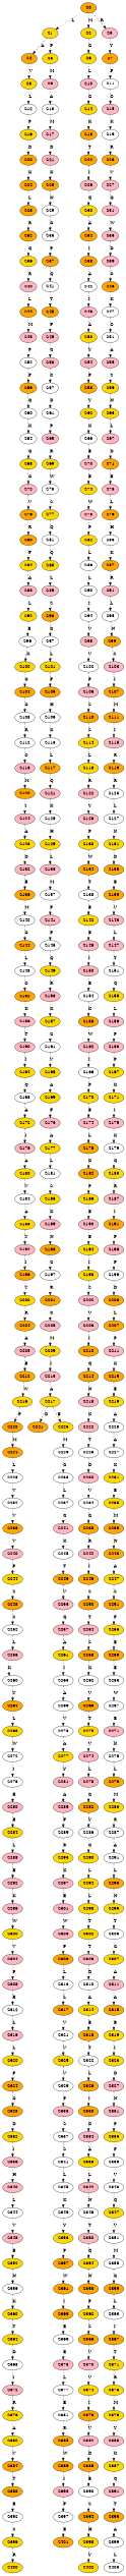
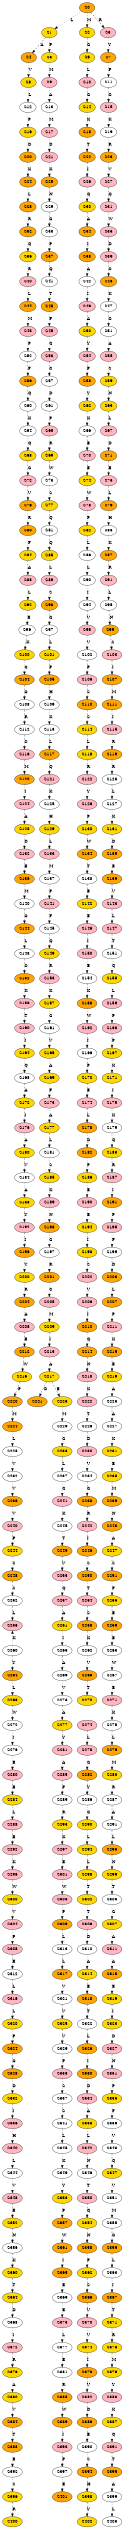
  strict digraph {
    node [fillcolor=lightpink style=filled]
    edge [style=dotted]
    S0 [fillcolor=orange]
    S1 [fillcolor=gold]
    S2 [fillcolor=gold]
    S3
    S4 [fillcolor=orange]
    S5 [fillcolor=gold]
    S6 [fillcolor=gold]
    S7 [fillcolor=orange]
    S8 [fillcolor=gold]
    S9
    S10
    S11 [fillcolor=white]
    S12 [fillcolor=white]
    S13 [fillcolor=white]
    S14 [fillcolor=gold]
    S15
    S16 [fillcolor=gold]
    S17
    S18 [fillcolor=orange]
    S19 [fillcolor=white]
    S20 [fillcolor=orange]
    S21
    S22 [fillcolor=orange]
    S23 [fillcolor=orange]
    S24 [fillcolor=orange]
    S25 [fillcolor=orange]
    S26
    S27
    S28 [fillcolor=orange]
    S29 [fillcolor=white]
    S30 [fillcolor=gold]
    S31
    S32 [fillcolor=orange]
    S33 [fillcolor=white]
    S34 [fillcolor=orange]
    S35
    S36 [fillcolor=gold]
    S37 [fillcolor=orange]
    S38 [fillcolor=orange]
    S39
    S40
    S41 [fillcolor=white]
    S42 [fillcolor=white]
    S43 [fillcolor=orange]
    S44 [fillcolor=orange]
    S45 [fillcolor=orange]
    S46
    S47 [fillcolor=white]
    S48
    S49
    S50 [fillcolor=gold]
    S51 [fillcolor=white]
    S52 [fillcolor=white]
    S53
    S54
    S55
    S56 [fillcolor=orange]
    S57 [fillcolor=white]
    S58 [fillcolor=orange]
    S59 [fillcolor=gold]
    S60 [fillcolor=white]
    S61 [fillcolor=white]
    S62 [fillcolor=gold]
    S63 [fillcolor=gold]
    S64 [fillcolor=white]
    S65
    S66 [fillcolor=white]
    S67
    S68 [fillcolor=gold]
    S69 [fillcolor=gold]
    S70
    S71 [fillcolor=orange]
    S72
    S73 [fillcolor=white]
    S74 [fillcolor=gold]
    S75
    S76 [fillcolor=orange]
    S77 [fillcolor=gold]
    S78
    S79 [fillcolor=orange]
    S80 [fillcolor=orange]
    S81 [fillcolor=white]
    S82 [fillcolor=gold]
    S83 [fillcolor=white]
    S84 [fillcolor=gold]
    S85 [fillcolor=gold]
    S86 [fillcolor=white]
    S87 [fillcolor=orange]
    S88
    S89
    S90 [fillcolor=white]
    S91
    S92 [fillcolor=gold]
    S93 [fillcolor=orange]
    S94 [fillcolor=white]
    S95 [fillcolor=white]
    S96 [fillcolor=white]
    S97 [fillcolor=white]
    S98
    S99 [fillcolor=orange]
    S100 [fillcolor=gold]
    S101 [fillcolor=gold]
    S102 [fillcolor=white]
    S103
    S104 [fillcolor=orange]
    S105 [fillcolor=orange]
    S106
    S107 [fillcolor=orange]
    S108 [fillcolor=white]
    S109 [fillcolor=white]
    S110 [fillcolor=orange]
    S111 [fillcolor=orange]
    S112 [fillcolor=white]
    S113 [fillcolor=white]
    S114 [fillcolor=gold]
    S115
    S116
    S117 [fillcolor=orange]
    S118 [fillcolor=gold]
    S119 [fillcolor=orange]
    S120 [fillcolor=orange]
    S121
    S122
    S123 [fillcolor=white]
    S124
    S125 [fillcolor=white]
    S126
    S127 [fillcolor=white]
    S128 [fillcolor=gold]
    S129 [fillcolor=gold]
    S130 [fillcolor=gold]
    S131 [fillcolor=gold]
    S132
    S133
    S134 [fillcolor=orange]
    S135 [fillcolor=orange]
    S136 [fillcolor=orange]
    S137 [fillcolor=white]
    S138 [fillcolor=white]
    S139 [fillcolor=orange]
    S140 [fillcolor=white]
    S141
    S142 [fillcolor=gold]
    S143
    S144 [fillcolor=orange]
    S145 [fillcolor=white]
    S146
    S147
    S148 [fillcolor=white]
    S149 [fillcolor=gold]
    S150
    S151 [fillcolor=white]
    S152 [fillcolor=orange]
    S153
    S154 [fillcolor=white]
    S155 [fillcolor=gold]
    S156
    S157 [fillcolor=gold]
    S158 [fillcolor=orange]
    S159
    S160
    S161 [fillcolor=white]
    S162
    S163
    S164 [fillcolor=gold]
    S165 [fillcolor=gold]
    S166 [fillcolor=white]
    S167 [fillcolor=gold]
    S168 [fillcolor=white]
    S169 [fillcolor=gold]
    S170 [fillcolor=gold]
    S171 [fillcolor=gold]
    S172 [fillcolor=gold]
    S173
    S174
    S175
    S176
    S177 [fillcolor=gold]
    S178 [fillcolor=orange]
    S179 [fillcolor=white]
    S180 [fillcolor=gold]
    S181 [fillcolor=white]
    S182 [fillcolor=orange]
    S183 [fillcolor=gold]
    S184 [fillcolor=white]
    S185 [fillcolor=gold]
    S186 [fillcolor=gold]
    S187
    S188 [fillcolor=gold]
    S189
    S190
    S191 [fillcolor=orange]
    S192
    S193 [fillcolor=orange]
    S194 [fillcolor=gold]
    S195
    S196 [fillcolor=orange]
    S197 [fillcolor=white]
    S198 [fillcolor=gold]
    S199 [fillcolor=white]
    S200 [fillcolor=gold]
    S201 [fillcolor=orange]
    S202
    S203 [fillcolor=orange]
    S204 [fillcolor=orange]
    S205
    S206
    S207 [fillcolor=orange]
    S208
    S209 [fillcolor=gold]
    S210 [fillcolor=orange]
    S211
    S212 [fillcolor=orange]
    S213
    S214 [fillcolor=orange]
    S215 [fillcolor=orange]
    S216 [fillcolor=gold]
    S217 [fillcolor=gold]
    S218
    S219 [fillcolor=gold]
    S220 [fillcolor=orange]
    S221 [fillcolor=orange]
    S225 [fillcolor=gold]
    S222
    S223 [fillcolor=white]
    S224 [fillcolor=orange]
    S226 [fillcolor=white]
    S227 [fillcolor=white]
    S228 [fillcolor=white]
    S229 [fillcolor=white]
    S230
    S231 [fillcolor=gold]
    S232 [fillcolor=white]
-   S233 [fillcolor=white]
+   S233 [fillcolor=gold]
    S234 [fillcolor=white]
    S235 [fillcolor=gold]
    S236 [fillcolor=orange]
    S237 [fillcolor=white]
    S238 [fillcolor=orange]
    S239 [fillcolor=orange]
    S240
    S241
    S242
    S243 [fillcolor=orange]
    S244 [fillcolor=gold]
    S245 [fillcolor=white]
    S246 [fillcolor=orange]
    S247 [fillcolor=gold]
    S248 [fillcolor=orange]
    S249 [fillcolor=orange]
    S250 [fillcolor=orange]
    S251 [fillcolor=orange]
    S252 [fillcolor=white]
    S253
    S254
    S255 [fillcolor=gold]
    S256
    S257
    S258 [fillcolor=orange]
    S259 [fillcolor=orange]
    S260 [fillcolor=white]
    S261 [fillcolor=gold]
    S262 [fillcolor=white]
    S263 [fillcolor=white]
    S264 [fillcolor=orange]
    S265 [fillcolor=white]
    S266 [fillcolor=orange]
    S267 [fillcolor=white]
    S268 [fillcolor=gold]
    S269 [fillcolor=white]
    S270 [fillcolor=gold]
    S271
    S272 [fillcolor=white]
    S273 [fillcolor=white]
    S274
    S275 [fillcolor=white]
    S276 [fillcolor=white]
    S277 [fillcolor=gold]
    S278
    S279 [fillcolor=orange]
    S280
    S281
    S282 [fillcolor=orange]
    S283 [fillcolor=gold]
    S284 [fillcolor=gold]
    S285
    S286 [fillcolor=white]
    S287 [fillcolor=white]
    S288
    S289 [fillcolor=white]
    S290 [fillcolor=gold]
    S291 [fillcolor=white]
    S292
    S293 [fillcolor=gold]
    S294 [fillcolor=gold]
    S295 [fillcolor=orange]
    S296
    S297
    S298 [fillcolor=gold]
    S299 [fillcolor=gold]
    S300 [fillcolor=gold]
    S301
    S302 [fillcolor=gold]
    S303 [fillcolor=white]
    S304
    S305
    S306
    S307 [fillcolor=gold]
    S308
    S309 [fillcolor=orange]
    S310 [fillcolor=white]
    S311
    S312 [fillcolor=white]
    S313 [fillcolor=white]
    S314 [fillcolor=gold]
    S315 [fillcolor=orange]
    S316
    S317 [fillcolor=orange]
    S318 [fillcolor=orange]
    S319 [fillcolor=gold]
    S320 [fillcolor=gold]
    S321 [fillcolor=white]
    S322 [fillcolor=white]
    S323 [fillcolor=gold]
    S324 [fillcolor=orange]
    S325 [fillcolor=gold]
    S326 [fillcolor=orange]
    S327
    S328 [fillcolor=orange]
    S329 [fillcolor=white]
    S330 [fillcolor=orange]
    S331
    S332 [fillcolor=gold]
    S333
    S334
    S335 [fillcolor=gold]
    S336
    S337 [fillcolor=white]
    S338 [fillcolor=gold]
    S339 [fillcolor=white]
    S340
    S341 [fillcolor=white]
    S342
    S343 [fillcolor=white]
    S344 [fillcolor=white]
    S345 [fillcolor=white]
    S346 [fillcolor=white]
    S347 [fillcolor=gold]
    S348
    S349 [fillcolor=white]
    S350
    S351 [fillcolor=white]
    S352 [fillcolor=gold]
    S353 [fillcolor=gold]
    S354 [fillcolor=gold]
    S355 [fillcolor=white]
    S356 [fillcolor=white]
    S357 [fillcolor=orange]
    S358 [fillcolor=orange]
    S359 [fillcolor=orange]
    S360 [fillcolor=gold]
    S361 [fillcolor=orange]
    S362 [fillcolor=gold]
    S363 [fillcolor=white]
    S364 [fillcolor=gold]
    S365 [fillcolor=orange]
    S366 [fillcolor=orange]
    S367 [fillcolor=orange]
    S368 [fillcolor=white]
    S369 [fillcolor=white]
    S370
    S371 [fillcolor=gold]
    S372
    S373
    S374 [fillcolor=gold]
    S375 [fillcolor=gold]
    S376 [fillcolor=gold]
    S377 [fillcolor=white]
    S378 [fillcolor=orange]
    S379 [fillcolor=gold]
    S380 [fillcolor=gold]
    S381 [fillcolor=white]
    S382
    S383
    S384 [fillcolor=orange]
    S385 [fillcolor=orange]
    S386 [fillcolor=orange]
    S387 [fillcolor=gold]
    S388 [fillcolor=orange]
    S389 [fillcolor=orange]
    S390 [fillcolor=white]
    S391
    S392 [fillcolor=white]
    S393
    S394 [fillcolor=orange]
    S395 [fillcolor=orange]
    S396 [fillcolor=gold]
    S397 [fillcolor=white]
    S398 [fillcolor=gold]
    S399 [fillcolor=white]
    S400 [fillcolor=gold]
    S401 [fillcolor=orange]
    S402 [fillcolor=gold]
    S403 [fillcolor=white]
    S0 -> S1 [label=L]
    S0 -> S2 [label=M]
    S0 -> S3 [label=R style=dashed]
    S1 -> S4 [label=A style=dashed]
    S1 -> S5 [label=P]
    S2 -> S6 [label=G style=dashed]
    S3 -> S7 [label=Y]
    S4 -> S8 [label=V]
    S5 -> S9 [label=M]
    S6 -> S10 [label=L]
    S7 -> S11 [label=F]
    S8 -> S12 [label=L]
    S9 -> S13 [label=A]
    S10 -> S14 [label=G style=dashed]
    S11 -> S15 [label=G style=dashed]
    S12 -> S16 [label=P]
    S13 -> S17 [label=M]
    S14 -> S18 [label=K]
    S15 -> S19 [label=K]
    S16 -> S20 [label=D]
    S17 -> S21 [label=D]
    S18 -> S22 [label=T]
    S19 -> S23 [label=R]
    S20 -> S24 [label=K]
    S21 -> S25 [label=K]
    S22 -> S26 [label=I style=dashed]
    S23 -> S27 [label=V]
    S24 -> S28 [label=L]
    S25 -> S29 [label=N style=dashed]
    S26 -> S30 [label=Q]
    S27 -> S31 [label=Q style=dashed]
    S28 -> S32 [label=R]
    S29 -> S33 [label=G style=dashed]
    S30 -> S34 [label=A style=dashed]
    S31 -> S35 [label=W]
    S32 -> S36 [label=Q]
    S33 -> S37 [label=P]
    S34 -> S38 [label=I]
    S35 -> S39 [label=D style=dashed]
    S36 -> S40 [label=R]
    S37 -> S41 [label=Q style=dashed]
    S38 -> S42 [label=A]
    S39 -> S43 [label=C style=dashed]
    S40 -> S44 [label=L]
    S41 -> S45 [label=T]
    S42 -> S46 [label=I style=dashed]
    S43 -> S47 [label=K]
    S44 -> S48 [label=M]
    S45 -> S49 [label=F]
    S46 -> S50 [label=A style=dashed]
    S47 -> S51 [label=G style=dashed]
    S48 -> S52 [label=P]
    S49 -> S53 [label=G]
    S50 -> S54 [label=Y style=dashed]
    S51 -> S55 [label=A]
    S52 -> S56 [label=F style=dashed]
    S53 -> S57 [label=C style=dashed]
    S54 -> S58 [label=F style=dashed]
    S55 -> S59 [label=S]
    S56 -> S60 [label=Q style=dashed]
    S57 -> S61 [label=D]
    S58 -> S62 [label=Y]
    S59 -> S63 [label=N style=dashed]
    S60 -> S64 [label=K style=dashed]
    S61 -> S65 [label=P]
    S62 -> S66 [label=K]
    S63 -> S67 [label=L style=dashed]
    S64 -> S68 [label=Q]
    S65 -> S69 [label=R]
    S66 -> S70 [label=E style=dashed]
    S67 -> S71 [label=D]
    S68 -> S72 [label=G style=dashed]
    S69 -> S73 [label=W style=dashed]
    S70 -> S74 [label=E style=dashed]
    S71 -> S75 [label=E style=dashed]
    S72 -> S76 [label=V style=dashed]
    S73 -> S77 [label=S]
    S74 -> S78 [label=W]
    S75 -> S79 [label=L style=dashed]
    S76 -> S80 [label=R]
    S77 -> S81 [label=Q style=dashed]
    S78 -> S82 [label=P]
    S79 -> S83 [label=H]
    S80 -> S84 [label=F]
    S81 -> S85 [label=Q style=dashed]
    S82 -> S86 [label=L style=dashed]
    S83 -> S87 [label=K]
    S84 -> S88 [label=A style=dashed]
    S85 -> S89 [label=L]
    S86 -> S90 [label=L]
    S87 -> S91 [label=R style=dashed]
    S88 -> S92 [label=L]
    S89 -> S93 [label=S]
    S90 -> S94 [label=I]
    S91 -> S95 [label=L style=dashed]
    S92 -> S96 [label=E]
    S93 -> S97 [label=G style=dashed]
    S94 -> S98 [label=V style=dashed]
    S95 -> S99 [label=N style=dashed]
    S96 -> S100 [label=K style=dashed]
    S97 -> S101 [label=L style=dashed]
    S98 -> S102 [label=V]
    S99 -> S103 [label=S style=dashed]
    S100 -> S104 [label=G]
    S101 -> S105 [label=P style=dashed]
    S102 -> S106 [label=P style=dashed]
    S103 -> S107 [label=I style=dashed]
    S104 -> S108 [label=G style=dashed]
    S105 -> S109 [label=H]
    S106 -> S110 [label=S style=dashed]
    S107 -> S111 [label=M style=dashed]
    S108 -> S112 [label=R style=dashed]
    S109 -> S113 [label=K]
    S110 -> S114 [label=S style=dashed]
    S111 -> S115 [label=I style=dashed]
    S112 -> S116 [label=C style=dashed]
    S113 -> S117 [label=L style=dashed]
    S114 -> S118 [label=L style=dashed]
    S115 -> S119 [label=R]
    S116 -> S120 [label=M style=dashed]
    S117 -> S121 [label=Q style=dashed]
    S118 -> S122 [label=R style=dashed]
    S119 -> S123 [label=R style=dashed]
    S120 -> S124 [label=I]
    S121 -> S125 [label=K style=dashed]
    S122 -> S126 [label=Y]
    S123 -> S127 [label=L style=dashed]
    S124 -> S128 [label=A style=dashed]
    S125 -> S129 [label=H]
    S126 -> S130 [label=P]
    S127 -> S131 [label=K]
    S128 -> S132 [label=D]
    S129 -> S133 [label=L style=dashed]
    S130 -> S134 [label=W style=dashed]
    S131 -> S135 [label=D style=dashed]
    S132 -> S136 [label=E style=dashed]
    S133 -> S137 [label=M]
    S134 -> S138 [label=T style=dashed]
    S135 -> S139 [label=E]
    S136 -> S140 [label=M]
    S137 -> S141 [label=P]
    S138 -> S142 [label=E style=dashed]
    S139 -> S143 [label=V style=dashed]
    S140 -> S144 [label=G style=dashed]
    S141 -> S145 [label=F]
    S142 -> S146 [label=E]
    S143 -> S147 [label=L style=dashed]
    S144 -> S148 [label=L]
    S145 -> S149 [label=Q style=dashed]
    S146 -> S150 [label=I style=dashed]
    S147 -> S151 [label=T style=dashed]
    S148 -> S152 [label=G style=dashed]
    S149 -> S153 [label=R style=dashed]
    S150 -> S154 [label=E]
    S151 -> S155 [label=Q]
    S152 -> S156 [label=K]
    S153 -> S157 [label=K]
    S154 -> S158 [label=K style=dashed]
    S155 -> S159 [label=L]
    S156 -> S160 [label=T style=dashed]
    S157 -> S161 [label=G]
    S158 -> S162 [label=W]
    S159 -> S163 [label=P]
    S160 -> S164 [label=I style=dashed]
    S161 -> S165 [label=V style=dashed]
    S162 -> S166 [label=I style=dashed]
    S163 -> S167 [label=P style=dashed]
    S164 -> S168 [label=Q]
    S165 -> S169 [label=A]
    S166 -> S170 [label=P style=dashed]
    S167 -> S171 [label=K]
    S168 -> S172 [label=A style=dashed]
    S169 -> S173 [label=F]
    S170 -> S174 [label=E style=dashed]
    S171 -> S175 [label=I]
    S172 -> S176 [label=I style=dashed]
    S173 -> S177 [label=A]
    S174 -> S178 [label=L style=dashed]
    S175 -> S179 [label=K]
    S176 -> S180 [label=A]
    S177 -> S181 [label=L style=dashed]
    S178 -> S182 [label=D]
    S179 -> S183 [label=Q]
    S180 -> S184 [label=V style=dashed]
    S181 -> S185 [label=S]
    S182 -> S186 [label=P]
    S183 -> S187 [label=R style=dashed]
    S184 -> S188 [label=A]
    S185 -> S189 [label=K]
    S186 -> S190 [label=E]
    S187 -> S191 [label=I]
    S188 -> S192 [label=Y style=dashed]
    S189 -> S193 [label=N]
    S190 -> S194 [label=E]
    S191 -> S195 [label=P]
    S192 -> S196 [label=I style=dashed]
    S193 -> S197 [label=G]
    S194 -> S198 [label=I style=dashed]
    S195 -> S199 [label=F]
    S196 -> S200 [label=Y]
    S197 -> S201 [label=R]
    S198 -> S202 [label=S style=dashed]
    S199 -> S203 [label=D style=dashed]
    S200 -> S204 [label=R]
    S201 -> S205 [label=C]
    S202 -> S206 [label=V]
    S203 -> S207 [label=L]
    S204 -> S208 [label=A]
    S205 -> S209 [label=M]
    S206 -> S210 [label=I style=dashed]
    S207 -> S211 [label=P]
    S208 -> S212 [label=E style=dashed]
    S209 -> S213 [label=I style=dashed]
    S210 -> S214 [label=Q]
    S211 -> S215 [label=K]
    S212 -> S216 [label=W style=dashed]
    S213 -> S217 [label=A]
    S214 -> S218 [label=N style=dashed]
    S215 -> S219 [label=E style=dashed]
    S216 -> S220 [label=P style=dashed]
    S217 -> S221 [label=D style=dashed]
    S217 -> S225 [label=E style=dashed]
    S218 -> S222 [label=K]
    S219 -> S223 [label=A]
    S220 -> S224 [label=M style=dashed]
    S225 -> S229 [label=M]
    S222 -> S226 [label=T]
    S223 -> S227 [label=A style=dashed]
    S224 -> S228 [label=L]
    S226 -> S230 [label=D style=dashed]
    S227 -> S231 [label=K]
    S228 -> S232 [label=V]
    S229 -> S233 [label=G]
    S230 -> S234 [label=V]
    S231 -> S235 [label=E]
    S232 -> S236 [label=V]
    S233 -> S237 [label=L style=dashed]
    S234 -> S238 [label=G style=dashed]
    S235 -> S239 [label=M style=dashed]
    S236 -> S240 [label=V]
    S237 -> S241 [label=G]
    S238 -> S242 [label=R style=dashed]
    S239 -> S243 [label=N]
    S240 -> S244 [label=P style=dashed]
    S241 -> S245 [label=K]
    S242 -> S246 [label=I style=dashed]
    S243 -> S247 [label=A]
    S244 -> S248 [label=S]
    S245 -> S249 [label=T]
    S246 -> S250 [label=S]
    S247 -> S251 [label=S style=dashed]
    S248 -> S252 [label=S style=dashed]
    S249 -> S253 [label=V style=dashed]
    S250 -> S254 [label=T]
    S251 -> S255 [label=F]
    S252 -> S256 [label=L style=dashed]
    S253 -> S257 [label=Q]
    S254 -> S258 [label=S style=dashed]
    S255 -> S259 [label=E style=dashed]
-   S256 -> S260 [label=K]
+   S260 -> S256 [label=K]
    S257 -> S261 [label=A style=dashed]
    S258 -> S262 [label=K style=dashed]
    S259 -> S263 [label=E style=dashed]
    S260 -> S264 [label=Y style=dashed]
    S261 -> S265 [label=I]
    S262 -> S266 [label=V]
    S263 -> S267 [label=W]
    S264 -> S268 [label=L]
    S265 -> S269 [label=A style=dashed]
    S266 -> S270 [label=T style=dashed]
    S267 -> S271 [label=E]
    S268 -> S272 [label=W style=dashed]
    S269 -> S273 [label=V]
-   S270 -> S274 [label=V]
    S271 -> S275 [label=K style=dashed]
    S272 -> S276 [label=I]
    S273 -> S277 [label=A style=dashed]
    S274 -> S278 [label=L style=dashed]
    S275 -> S279 [label=L style=dashed]
    S276 -> S280 [label=E]
    S277 -> S281 [label=Y style=dashed]
    S278 -> S282 [label=G]
    S279 -> S283 [label=M]
    S280 -> S284 [label=E style=dashed]
    S281 -> S285 [label=A]
    S282 -> S286 [label=Y style=dashed]
    S283 -> S287 [label=R]
    S284 -> S288 [label=L]
    S285 -> S289 [label=F style=dashed]
    S286 -> S290 [label=G]
    S287 -> S291 [label=A style=dashed]
    S288 -> S292 [label=E style=dashed]
    S289 -> S293 [label=R]
    S290 -> S294 [label=L]
    S291 -> S295 [label=L style=dashed]
    S292 -> S296 [label=K style=dashed]
    S293 -> S297 [label=K style=dashed]
    S294 -> S298 [label=L style=dashed]
    S295 -> S299 [label=N style=dashed]
    S296 -> S300 [label=W style=dashed]
    S297 -> S301 [label=E style=dashed]
    S298 -> S302 [label=T style=dashed]
    S299 -> S303 [label=T style=dashed]
    S300 -> S304 [label=V]
    S301 -> S305 [label=W]
    S302 -> S306 [label=T]
    S303 -> S307 [label=G]
    S304 -> S308 [label=P]
    S305 -> S309 [label=P]
    S306 -> S310 [label=D style=dashed]
    S307 -> S311 [label=A]
    S308 -> S312 [label=E style=dashed]
    S309 -> S313 [label=L style=dashed]
    S310 -> S314 [label=A]
    S311 -> S315 [label=A]
    S312 -> S316 [label=L style=dashed]
    S313 -> S317 [label=L style=dashed]
    S314 -> S318 [label=E style=dashed]
    S315 -> S319 [label=E]
    S316 -> S320 [label=L]
    S317 -> S321 [label=V]
    S318 -> S322 [label=T style=dashed]
    S319 -> S323 [label=I style=dashed]
    S320 -> S324 [label=P]
    S321 -> S325 [label=V style=dashed]
    S322 -> S326 [label=L style=dashed]
    S323 -> S327 [label=D]
    S324 -> S328 [label=G style=dashed]
    S325 -> S329 [label=V style=dashed]
    S326 -> S330 [label=I]
    S327 -> S331 [label=N style=dashed]
    S328 -> S332 [label=D]
    S329 -> S333 [label=P]
    S330 -> S334 [label=D]
    S331 -> S335 [label=P]
    S332 -> S336 [label=I style=dashed]
    S333 -> S337 [label=S]
    S334 -> S338 [label=A style=dashed]
    S335 -> S339 [label=F]
    S336 -> S340 [label=H]
    S337 -> S341 [label=S style=dashed]
    S338 -> S342 [label=L]
    S339 -> S343 [label=V]
    S340 -> S344 [label=L]
    S341 -> S345 [label=L style=dashed]
    S342 -> S346 [label=N style=dashed]
    S343 -> S347 [label=Q style=dashed]
    S344 -> S348 [label=V]
    S345 -> S349 [label=K]
    S346 -> S350 [label=T]
    S347 -> S351 [label=V]
    S348 -> S352 [label=E style=dashed]
    S349 -> S353 [label=Y]
    S350 -> S354 [label=Q style=dashed]
    S351 -> S355 [label=M]
    S352 -> S356 [label=N style=dashed]
    S353 -> S357 [label=P]
    S354 -> S358 [label=N style=dashed]
    S355 -> S359 [label=G style=dashed]
    S356 -> S360 [label=K style=dashed]
    S357 -> S361 [label=W]
    S358 -> S362 [label=F]
    S359 -> S363 [label=L style=dashed]
    S360 -> S364 [label=T style=dashed]
    S361 -> S365 [label=I]
    S362 -> S366 [label=S style=dashed]
    S363 -> S367 [label=I]
    S364 -> S368 [label=D style=dashed]
    S365 -> S369 [label=E]
    S366 -> S370 [label=V style=dashed]
    S367 -> S371 [label=T style=dashed]
    S368 -> S372 [label=I]
    S369 -> S373 [label=E]
    S370 -> S374 [label=V]
    S371 -> S375 [label=R style=dashed]
    S372 -> S376 [label=R style=dashed]
    S373 -> S377 [label=L]
    S374 -> S378 [label=I style=dashed]
    S375 -> S379 [label=M style=dashed]
    S376 -> S380 [label=A]
    S377 -> S381 [label=E style=dashed]
    S378 -> S382 [label=V style=dashed]
    S379 -> S383 [label=Y]
    S380 -> S384 [label=V style=dashed]
    S381 -> S385 [label=R]
    S382 -> S386 [label=D style=dashed]
    S383 -> S387 [label=K]
    S384 -> S388 [label=T style=dashed]
    S385 -> S389 [label=W style=dashed]
    S386 -> S390 [label=E style=dashed]
    S387 -> S391 [label=Q]
    S388 -> S392 [label=E]
    S389 -> S393 [label=I style=dashed]
    S390 -> S394 [label=S]
    S391 -> S395 [label=T style=dashed]
    S392 -> S396 [label=S]
    S393 -> S397 [label=P style=dashed]
    S394 -> S398 [label=H style=dashed]
    S395 -> S399 [label=A]
    S396 -> S400 [label=R style=dashed]
    S397 -> S401 [label=E]
    S398 -> S402 [label=Y style=dashed]
    S399 -> S403 [label=L]
  }
